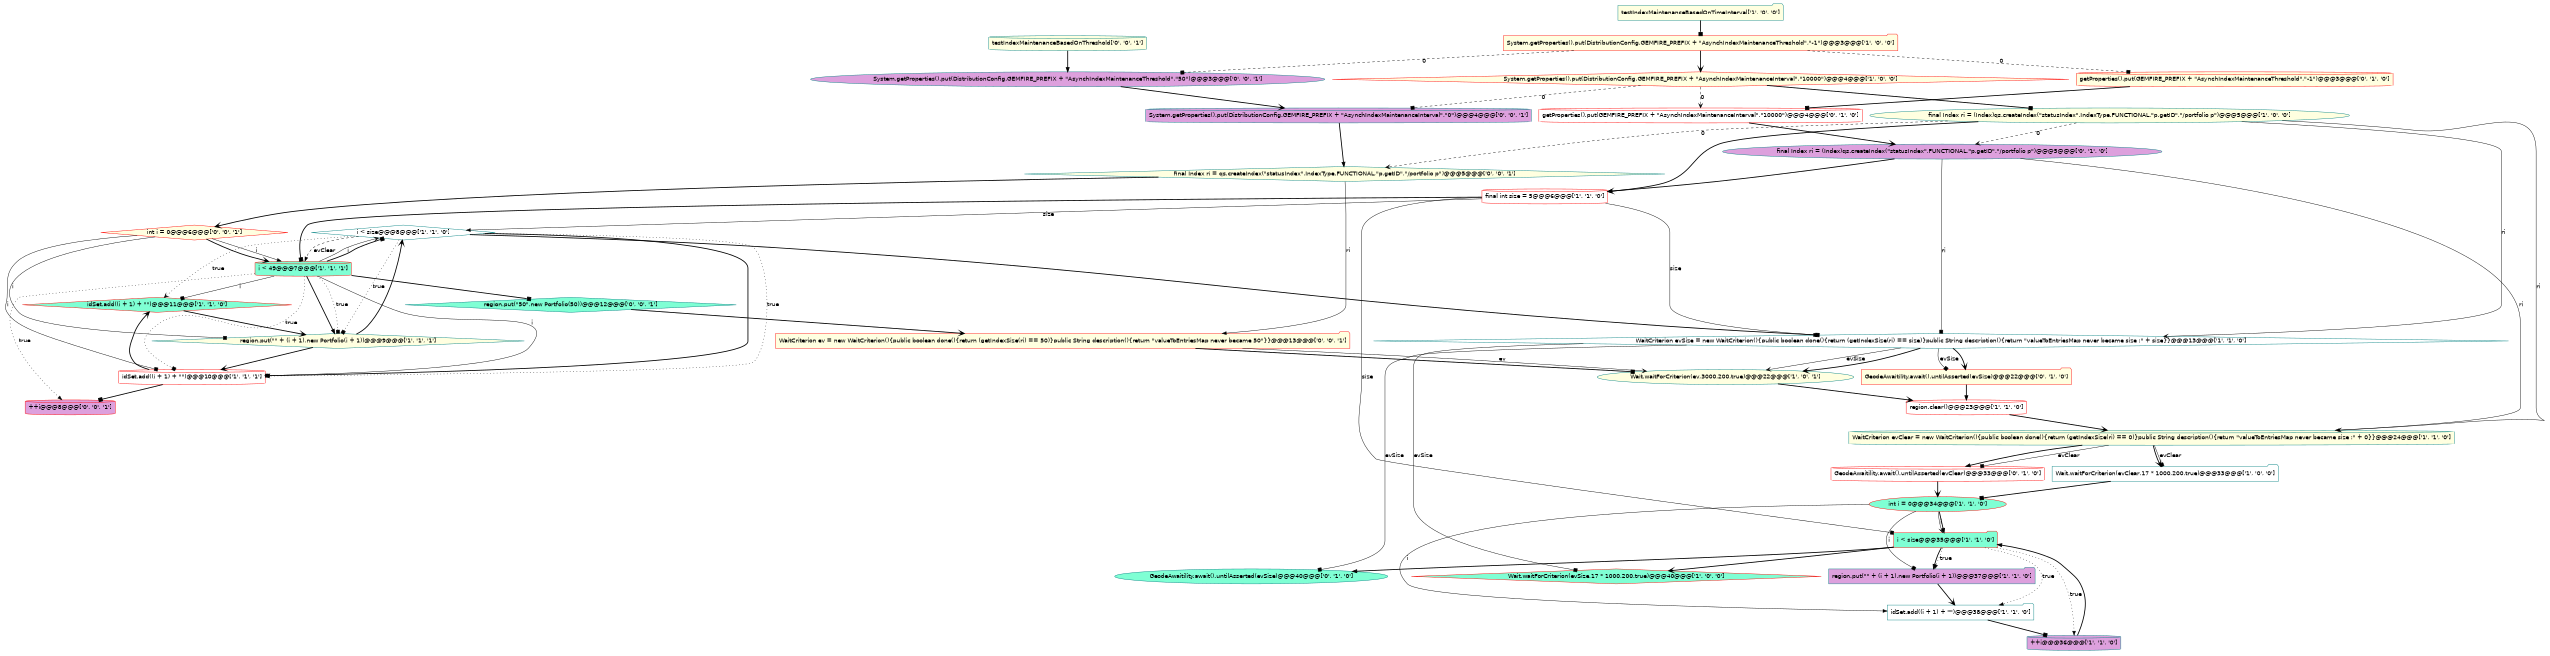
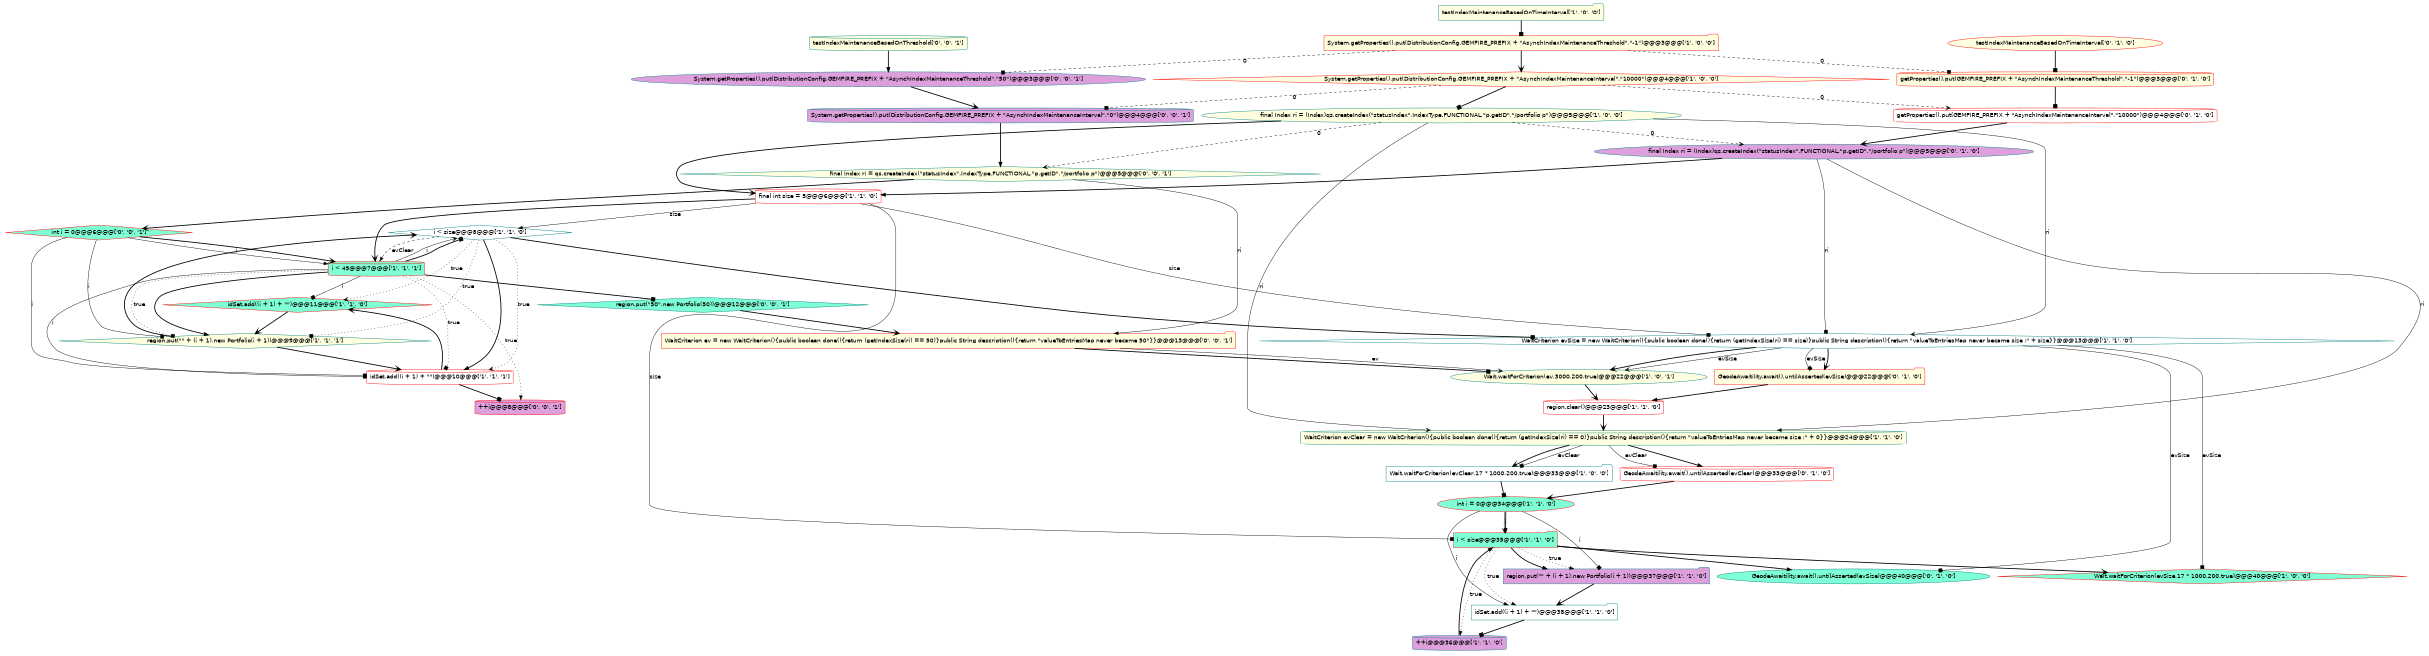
  digraph {
    fontname="DejaVu Sans"
    node [color=red fillcolor=lightyellow fontname="DejaVu Sans" shape=cylinder style=filled]
    edge [arrowhead=box fontname="DejaVu Sans" style=bold]
+   n1 [label="testIndexMaintenanceBasedOnTimeInterval['0', '1', '0']" shape=ellipse]
    n2 [label="getProperties().put(GEMFIRE_PREFIX + \"AsynchIndexMaintenanceThreshold\",\"-1\")@@@3@@@['0', '1', '0']"]
    n3 [fillcolor=white label="getProperties().put(GEMFIRE_PREFIX + \"AsynchIndexMaintenanceInterval\",\"10000\")@@@4@@@['0', '1', '0']"]
    n4 [color=teal fillcolor=white label="Wait.waitForCriterion(evClear,17 * 1000,200,true)@@@33@@@['1', '0', '0']" shape=folder]
    n5 [fillcolor=aquamarine label="int i = 0@@@34@@@['1', '1', '0']" shape=ellipse]
    n6 [fillcolor=aquamarine label="i < size@@@35@@@['1', '1', '0']" shape=folder]
    n7 [color=teal fillcolor=white label="idSet.add((i + 1) + \"\")@@@38@@@['1', '1', '0']" shape=folder]
    n8 [color=teal fillcolor=plum label="region.put(\"\" + (i + 1),new Portfolio(i + 1))@@@37@@@['1', '1', '0']" shape=folder]
    n9 [label="System.getProperties().put(DistributionConfig.GEMFIRE_PREFIX + \"AsynchIndexMaintenanceThreshold\",\"-1\")@@@3@@@['1', '0', '0']" shape=folder]
    n10 [label="System.getProperties().put(DistributionConfig.GEMFIRE_PREFIX + \"AsynchIndexMaintenanceInterval\",\"10000\")@@@4@@@['1', '0', '0']" shape=diamond]
    n11 [color=teal fillcolor=plum label="System.getProperties().put(DistributionConfig.GEMFIRE_PREFIX + \"AsynchIndexMaintenanceThreshold\",\"50\")@@@3@@@['0', '0', '1']" shape=ellipse]
    n12 [color=teal fillcolor=plum label="System.getProperties().put(DistributionConfig.GEMFIRE_PREFIX + \"AsynchIndexMaintenanceInterval\",\"0\")@@@4@@@['0', '0', '1']"]
    n13 [color=teal label="final Index ri = (Index)qs.createIndex(\"statusIndex\",IndexType.FUNCTIONAL,\"p.getID\",\"/portfolio p\")@@@5@@@['1', '0', '0']" shape=ellipse]
    n14 [color=teal label="testIndexMaintenanceBasedOnTimeInterval['1', '0', '0']" shape=folder]
    n15 [label="WaitCriterion ev = new WaitCriterion(){public boolean done(){return (getIndexSize(ri) == 50)}public String description(){return \"valueToEntriesMap never became 50\"}}@@@13@@@['0', '0', '1']" shape=folder]
    n16 [color=teal label="Wait.waitForCriterion(ev,3000,200,true)@@@22@@@['1', '0', '1']" shape=ellipse]
    n17 [fillcolor=white label="region.clear()@@@23@@@['1', '1', '0']"]
    n18 [fillcolor=aquamarine label="idSet.add((i + 1) + \"\")@@@11@@@['1', '1', '0']" shape=diamond]
    n19 [color=teal label="region.put(\"\" + (i + 1),new Portfolio(i + 1))@@@9@@@['1', '1', '1']" shape=diamond]
    n20 [color=teal fillcolor=white label="i < size@@@8@@@['1', '1', '0']" shape=diamond]
    n21 [fillcolor=white label="idSet.add((i + 1) + \"\")@@@10@@@['1', '1', '1']"]
    n22 [color=teal fillcolor=plum label="++i@@@36@@@['1', '1', '0']"]
    n23 [color=teal fillcolor=aquamarine label="GeodeAwaitility.await().untilAsserted(evSize)@@@40@@@['0', '1', '0']" shape=ellipse]
    n24 [fillcolor=aquamarine label="Wait.waitForCriterion(evSize,17 * 1000,200,true)@@@40@@@['1', '0', '0']" shape=diamond]
    n25 [color=teal label="testIndexMaintenanceBasedOnThreshold['0', '0', '1']"]
    n26 [color=teal label="final Index ri = qs.createIndex(\"statusIndex\",IndexType.FUNCTIONAL,\"p.getID\",\"/portfolio p\")@@@5@@@['0', '0', '1']" shape=diamond]
-   n27 [label="int i = 0@@@6@@@['0', '0', '1']" shape=diamond]
+   n27 [fillcolor=aquamarine label="int i = 0@@@6@@@['0', '0', '1']" shape=diamond]
    n28 [fillcolor=white label="final int size = 5@@@6@@@['1', '1', '0']"]
    n29 [color=teal fillcolor=white label="WaitCriterion evSize = new WaitCriterion(){public boolean done(){return (getIndexSize(ri) == size)}public String description(){return \"valueToEntriesMap never became size :\" + size}}@@@13@@@['1', '1', '0']" shape=diamond]
    n30 [fillcolor=aquamarine label="i < 49@@@7@@@['1', '1', '1']"]
    n31 [label="GeodeAwaitility.await().untilAsserted(evSize)@@@22@@@['0', '1', '0']" shape=folder]
    n32 [fillcolor=plum label="++i@@@8@@@['0', '0', '1']"]
    n33 [color=teal fillcolor=aquamarine label="region.put(\"50\",new Portfolio(50))@@@12@@@['0', '0', '1']" shape=diamond]
    n34 [fillcolor=white label="GeodeAwaitility.await().untilAsserted(evClear)@@@33@@@['0', '1', '0']"]
    n35 [color=teal fillcolor=plum label="final Index ri = (Index)qs.createIndex(\"statusIndex\",FUNCTIONAL,\"p.getID\",\"/portfolio p\")@@@5@@@['0', '1', '0']" shape=ellipse]
    n36 [color=teal label="WaitCriterion evClear = new WaitCriterion(){public boolean done(){return (getIndexSize(ri) == 0)}public String description(){return \"valueToEntriesMap never became size :\" + 0}}@@@24@@@['1', '1', '0']"]
+   n1 -> n2
    n2 -> n3
    n3 -> n35 [arrowhead=vee]
    n4 -> n5
    n5 -> n6 [arrowhead=vee label=i style=solid]
    n5 -> n6 [arrowhead=normal]
    n5 -> n7 [arrowhead=normal label=i style=solid]
    n5 -> n8 [label=i style=solid]
    n6 -> n7 [arrowhead=normal label=true style=dotted]
    n6 -> n8 [arrowhead=normal]
    n6 -> n8 [arrowhead=normal label=true style=dotted]
    n6 -> n22 [arrowhead=normal label=true style=dotted]
    n6 -> n23 [arrowhead=normal]
    n6 -> n24 [arrowhead=vee]
    n7 -> n22
    n8 -> n7 [arrowhead=vee]
    n9 -> n2 [label=0 style=dashed]
    n9 -> n10 [arrowhead=vee]
    n9 -> n11 [label=0 style=dashed]
    n10 -> n3 [arrowhead=vee label=0 style=dashed]
    n10 -> n12 [label=0 style=dashed]
    n10 -> n13
    n11 -> n12 [arrowhead=vee]
    n12 -> n26 [arrowhead=normal]
    n13 -> n26 [arrowhead=vee label=0 style=dashed]
    n13 -> n28 [arrowhead=vee]
    n13 -> n29 [arrowhead=vee label=ri style=solid]
    n13 -> n35 [arrowhead=vee label=0 style=dashed]
    n13 -> n36 [arrowhead=vee label=ri style=solid]
    n14 -> n9
    n15 -> n16
    n15 -> n16 [arrowhead=vee label=ev style=solid]
    n16 -> n17 [arrowhead=vee]
    n17 -> n36 [arrowhead=vee]
    n18 -> n19 [arrowhead=vee]
    n19 -> n20 [arrowhead=vee]
    n19 -> n21 [arrowhead=vee]
    n20 -> n18 [arrowhead=vee label=true style=dotted]
    n20 -> n19 [label=true style=dotted]
    n20 -> n21 [arrowhead=vee label=true style=dotted]
    n20 -> n21 [arrowhead=normal]
    n20 -> n29
    n20 -> n30 [arrowhead=normal label=evClear style=dashed]
    n21 -> n18 [arrowhead=vee]
    n21 -> n32
    n22 -> n6 [arrowhead=normal]
    n25 -> n11 [arrowhead=normal]
    n26 -> n15 [arrowhead=normal label=ri style=solid]
    n26 -> n27 [arrowhead=vee]
    n27 -> n19 [label=i style=solid]
    n27 -> n21 [label=i style=solid]
    n27 -> n30 [arrowhead=normal label=i style=solid]
    n27 -> n30 [arrowhead=vee]
    n28 -> n6 [label=size style=solid]
    n28 -> n20 [arrowhead=normal label=size style=solid]
    n28 -> n29 [label=size style=solid]
-   n28 -> n30
+   n28 -> n30 [arrowhead=vee]
    n29 -> n16 [arrowhead=vee label=evSize style=solid]
    n29 -> n16 [arrowhead=vee]
    n29 -> n23 [label=evSize style=solid]
    n29 -> n24 [label=evSize style=solid]
    n29 -> n31 [arrowhead=vee]
    n29 -> n31 [label=evSize style=solid]
    n30 -> n18 [label=i style=solid]
    n30 -> n19 [label=true style=dotted]
    n30 -> n19 [arrowhead=normal]
    n30 -> n20 [arrowhead=vee label=i style=solid]
    n30 -> n20
    n30 -> n21 [label=i style=solid]
    n30 -> n21 [label=true style=dotted]
    n30 -> n32 [arrowhead=normal label=true style=dotted]
    n30 -> n33
    n31 -> n17 [arrowhead=normal]
    n33 -> n15 [arrowhead=vee]
    n34 -> n5 [arrowhead=vee]
    n35 -> n28 [arrowhead=normal]
    n35 -> n29 [label=ri style=solid]
    n35 -> n36 [arrowhead=normal label=ri style=solid]
    n36 -> n4 [label=evClear style=solid]
    n36 -> n4 [arrowhead=vee]
    n36 -> n34 [label=evClear style=solid]
    n36 -> n34 [arrowhead=normal]
  }
